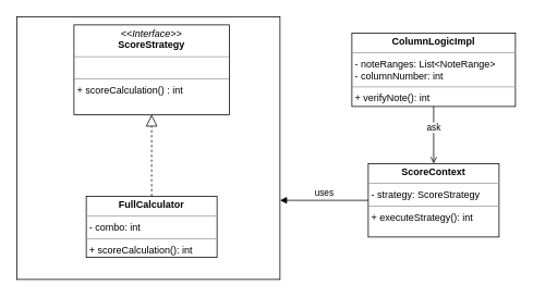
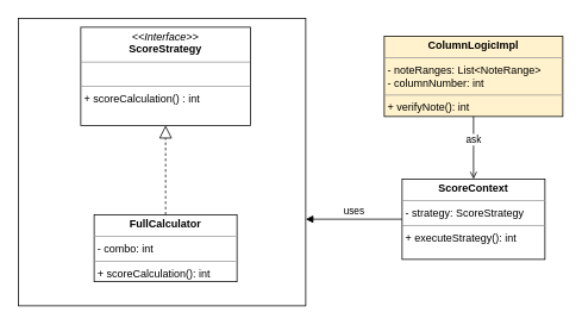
  <mxCell id="0" />
  <mxCell id="1" parent="0" />
  <mxCell id="2" value="" style="whiteSpace=wrap;html=1;aspect=fixed;" vertex="1" parent="1"><mxGeometry x="20" y="20" width="322" height="322" as="geometry" /></mxCell>
  <mxCell id="3" value="&lt;p style=&quot;margin: 0px ; margin-top: 4px ; text-align: center&quot;&gt;&lt;i&gt;&amp;lt;&amp;lt;Interface&amp;gt;&amp;gt;&lt;/i&gt;&lt;br&gt;&lt;b&gt;ScoreStrategy&lt;/b&gt;&lt;/p&gt;&lt;hr size=&quot;1&quot;&gt;&lt;p style=&quot;margin: 0px ; margin-left: 4px&quot;&gt;&lt;br&gt;&lt;/p&gt;&lt;hr size=&quot;1&quot;&gt;&lt;p style=&quot;margin: 0px ; margin-left: 4px&quot;&gt;+ scoreCalculation() : int&lt;/p&gt;" style="verticalAlign=top;align=left;overflow=fill;fontSize=12;fontFamily=Helvetica;html=1;" vertex="1" parent="1"><mxGeometry x="90" y="30" width="190" height="110" as="geometry" /></mxCell>
  <mxCell id="4" value="&lt;p style=&quot;margin: 0px ; margin-top: 4px ; text-align: center&quot;&gt;&lt;b&gt;FullCalculator&lt;/b&gt;&lt;/p&gt;&lt;hr size=&quot;1&quot;&gt;&lt;p style=&quot;margin: 0px ; margin-left: 4px&quot;&gt;- combo: int&lt;/p&gt;&lt;hr size=&quot;1&quot;&gt;&lt;p style=&quot;margin: 0px ; margin-left: 4px&quot;&gt;+ scoreCalculation(): int&lt;/p&gt;" style="verticalAlign=top;align=left;overflow=fill;fontSize=12;fontFamily=Helvetica;html=1;" vertex="1" parent="1"><mxGeometry x="105" y="240" width="160" height="75" as="geometry" /></mxCell>
  <mxCell id="5" value="&lt;p style=&quot;margin: 0px ; margin-top: 4px ; text-align: center&quot;&gt;&lt;b&gt;ScoreContext&lt;/b&gt;&lt;/p&gt;&lt;hr size=&quot;1&quot;&gt;&lt;p style=&quot;margin: 0px ; margin-left: 4px&quot;&gt;- strategy: ScoreStrategy&lt;/p&gt;&lt;hr size=&quot;1&quot;&gt;&lt;p style=&quot;margin: 0px ; margin-left: 4px&quot;&gt;+ executeStrategy(): int&lt;/p&gt;" style="verticalAlign=top;align=left;overflow=fill;fontSize=12;fontFamily=Helvetica;html=1;" vertex="1" parent="1"><mxGeometry x="450" y="200" width="160" height="90" as="geometry" /></mxCell>
  <mxCell id="6" value="" style="endArrow=block;dashed=1;endFill=0;endSize=12;html=1;" edge="1" parent="1" source="4" target="3"><mxGeometry width="160" relative="1" as="geometry"><mxPoint x="250" y="230" as="sourcePoint" /><mxPoint x="410" y="230" as="targetPoint" /></mxGeometry></mxCell>
- <mxCell id="7" value="&lt;p style=&quot;margin: 0px ; margin-top: 4px ; text-align: center&quot;&gt;&lt;b&gt;ColumnLogicImpl&lt;/b&gt;&lt;/p&gt;&lt;hr size=&quot;1&quot;&gt;&lt;p style=&quot;margin: 0px ; margin-left: 4px&quot;&gt;- noteRanges: List&amp;lt;NoteRange&amp;gt;&lt;/p&gt;&lt;p style=&quot;margin: 0px ; margin-left: 4px&quot;&gt;- columnNumber: int&lt;/p&gt;&lt;hr size=&quot;1&quot;&gt;&lt;p style=&quot;margin: 0px ; margin-left: 4px&quot;&gt;+ verifyNote(): int&lt;/p&gt;" style="verticalAlign=top;align=left;overflow=fill;fontSize=12;fontFamily=Helvetica;html=1;" vertex="1" parent="1"><mxGeometry x="430" y="40" width="200" height="90" as="geometry" /></mxCell>
+ <mxCell id="7" value="&lt;p style=&quot;margin: 0px ; margin-top: 4px ; text-align: center&quot;&gt;&lt;b&gt;ColumnLogicImpl&lt;/b&gt;&lt;/p&gt;&lt;hr size=&quot;1&quot;&gt;&lt;p style=&quot;margin: 0px ; margin-left: 4px&quot;&gt;- noteRanges: List&amp;lt;NoteRange&amp;gt;&lt;/p&gt;&lt;p style=&quot;margin: 0px ; margin-left: 4px&quot;&gt;- columnNumber: int&lt;/p&gt;&lt;hr size=&quot;1&quot;&gt;&lt;p style=&quot;margin: 0px ; margin-left: 4px&quot;&gt;+ verifyNote(): int&lt;/p&gt;" style="verticalAlign=top;align=left;overflow=fill;fontSize=12;fontFamily=Helvetica;html=1;fillColor=#fff2cc;" vertex="1" parent="1"><mxGeometry x="430" y="40" width="200" height="90" as="geometry" /></mxCell>
  <mxCell id="8" value="ask" style="html=1;verticalAlign=bottom;endArrow=open;entryX=0.5;entryY=0;entryDx=0;entryDy=0;" edge="1" parent="1" source="7" target="5"><mxGeometry width="80" relative="1" as="geometry"><mxPoint x="290" y="240" as="sourcePoint" /><mxPoint x="370" y="240" as="targetPoint" /></mxGeometry></mxCell>
  <mxCell id="9" value="uses" style="html=1;verticalAlign=bottom;endArrow=block;" edge="1" parent="1" source="5"><mxGeometry width="80" relative="1" as="geometry"><mxPoint x="290" y="240" as="sourcePoint" /><mxPoint x="342" y="245" as="targetPoint" /></mxGeometry></mxCell>
